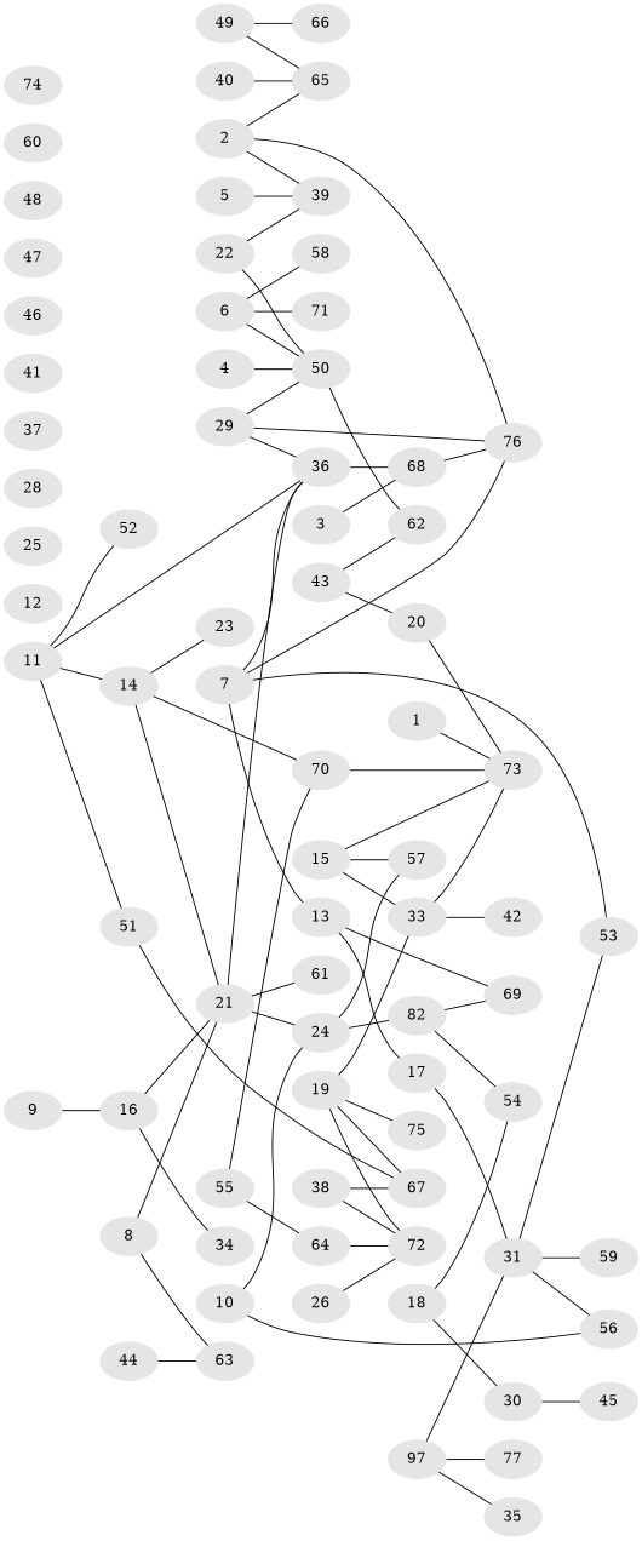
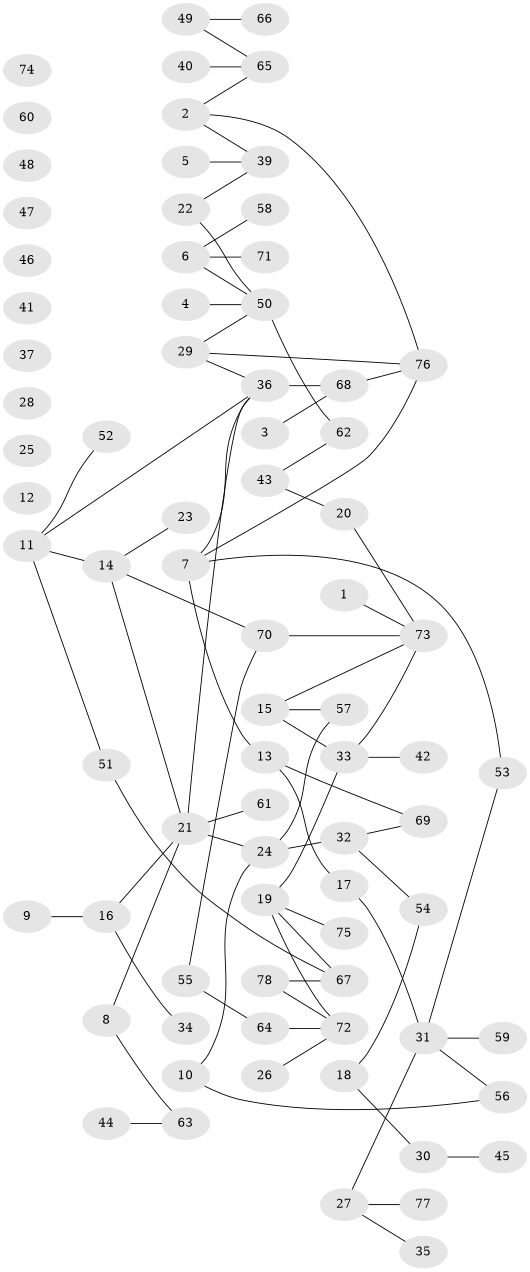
  graph {
    rankdir=LR
    node [color=gray90 style=filled]
    1
    73
    2
    39
    65
    76
    3
    68
    4
    50
    62
    5
    6
    58
    71
    7
    13
    36
    53
    17
    69
    8
    21
    63
    24
    61
    9
    16
    34
    10
    56
    57
-   32 [label=82]
+   32
    11
    14
    51
    52
    23
    70
    67
    12
    31
    15
    33
    42
    59
    18
    30
    54
    45
    19
    72
    75
    20
    22
    25
    26
-   27 [label=97]
+   27
    35
    77
    28
    29
    55
    64
    37
-   38
+   38 [label=78]
    40
    41
    43
    44
    46
    47
    48
    49
    66
    60
    74
    1 -- 73
    2 -- 39
    2 -- 65
    2 -- 76
    3 -- 68
    68 -- 76
    4 -- 50
    50 -- 62
    5 -- 39
    6 -- 50
    6 -- 58
    6 -- 71
    7 -- 76
    7 -- 13
    7 -- 36
    7 -- 53
    13 -- 17
    13 -- 69
    36 -- 68
    17 -- 31
    8 -- 21
    8 -- 63
    21 -- 36
    21 -- 24
    21 -- 61
    24 -- 57
    24 -- 32
    9 -- 16
    16 -- 21
    16 -- 34
    10 -- 24
    10 -- 56
    32 -- 69
    32 -- 54
    11 -- 36
    11 -- 14
    11 -- 51
    11 -- 52
    14 -- 21
    14 -- 23
    14 -- 70
    51 -- 67
    70 -- 73
    31 -- 53
    31 -- 56
    31 -- 59
    15 -- 73
    15 -- 57
    15 -- 33
    33 -- 73
    33 -- 42
    18 -- 30
    18 -- 54
    30 -- 45
    19 -- 67
    19 -- 33
    19 -- 72
    19 -- 75
    20 -- 73
    22 -- 39
    22 -- 50
    26 -- 72
    27 -- 31
    27 -- 35
    27 -- 77
    29 -- 76
    29 -- 50
    29 -- 36
    55 -- 70
    55 -- 64
    64 -- 72
    38 -- 67
    38 -- 72
    40 -- 65
    43 -- 62
    43 -- 20
    44 -- 63
    49 -- 65
    49 -- 66
  }
